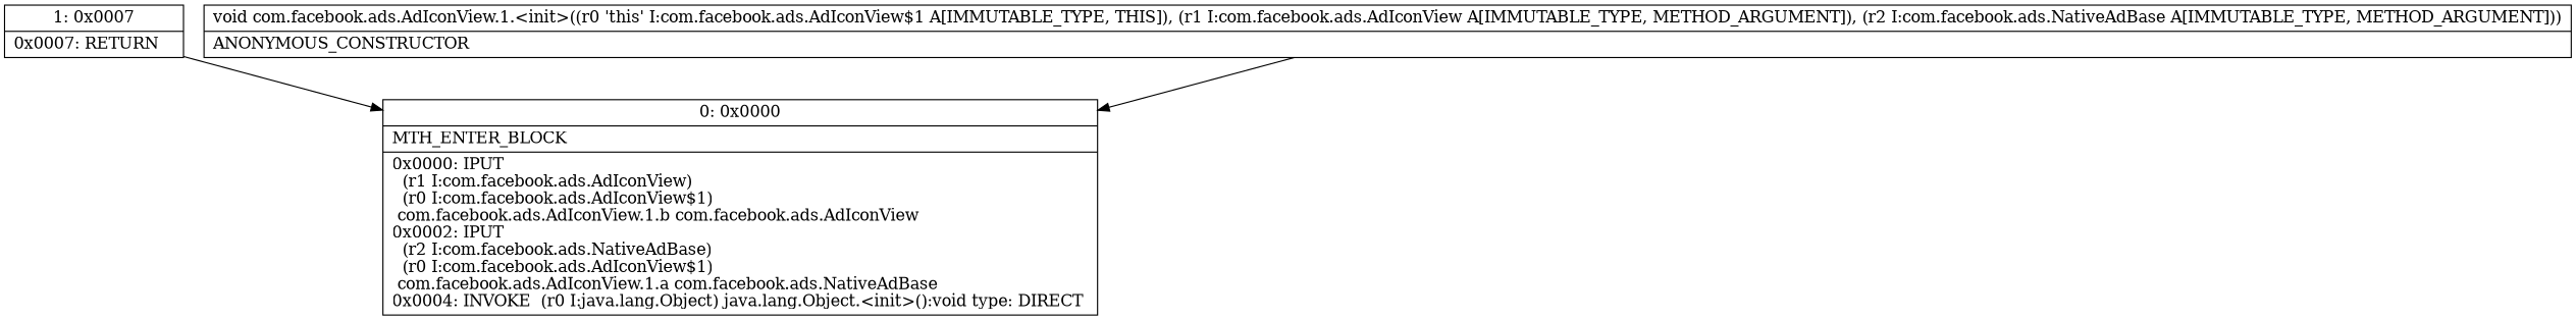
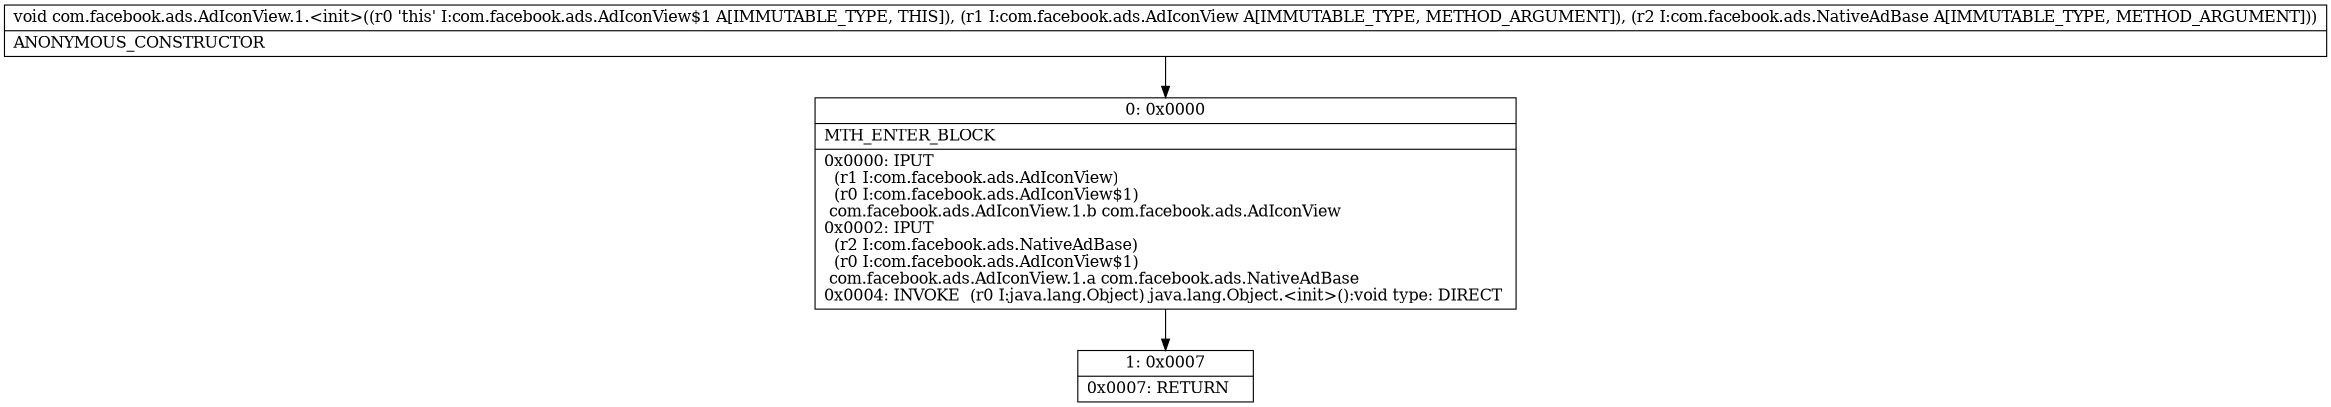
  digraph {
    node [shape=record]
    n1 [label="{0\:\ 0x0000|MTH_ENTER_BLOCK\l|0x0000: IPUT  \l  (r1 I:com.facebook.ads.AdIconView)\l  (r0 I:com.facebook.ads.AdIconView$1)\l com.facebook.ads.AdIconView.1.b com.facebook.ads.AdIconView \l0x0002: IPUT  \l  (r2 I:com.facebook.ads.NativeAdBase)\l  (r0 I:com.facebook.ads.AdIconView$1)\l com.facebook.ads.AdIconView.1.a com.facebook.ads.NativeAdBase \l0x0004: INVOKE  (r0 I:java.lang.Object) java.lang.Object.\<init\>():void type: DIRECT \l}"]
    n2 [label="{1\:\ 0x0007|0x0007: RETURN   \l}"]
    n3 [label="{void com.facebook.ads.AdIconView.1.\<init\>((r0 'this' I:com.facebook.ads.AdIconView$1 A[IMMUTABLE_TYPE, THIS]), (r1 I:com.facebook.ads.AdIconView A[IMMUTABLE_TYPE, METHOD_ARGUMENT]), (r2 I:com.facebook.ads.NativeAdBase A[IMMUTABLE_TYPE, METHOD_ARGUMENT]))  | ANONYMOUS_CONSTRUCTOR\l}"]
-   n2 -> n1
+   n1 -> n2
    n3 -> n1
  }
